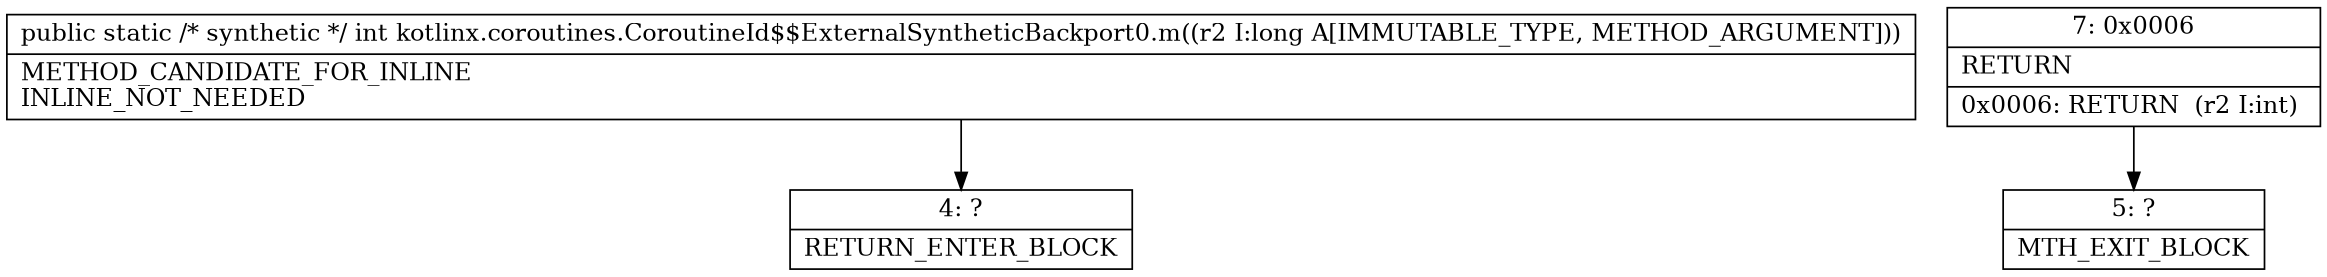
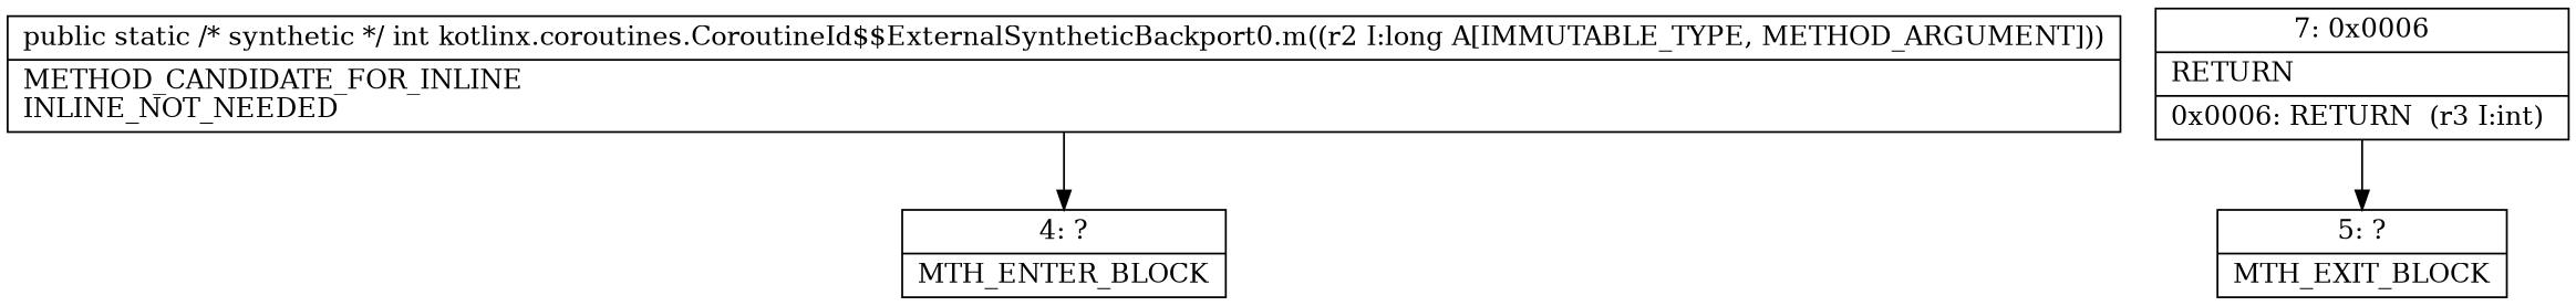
  digraph {
    node [shape=record]
-   n1 [label="{4\:\ ?|RETURN_ENTER_BLOCK\l}"]
-   n2 [label="{7\:\ 0x0006|RETURN\l|0x0006: RETURN  (r2 I:int) \l}"]
+   n1 [label="{4\:\ ?|MTH_ENTER_BLOCK\l}"]
+   n2 [label="{7\:\ 0x0006|RETURN\l|0x0006: RETURN  (r3 I:int) \l}"]
    n3 [label="{5\:\ ?|MTH_EXIT_BLOCK\l}"]
    n4 [label="{public static \/* synthetic *\/ int kotlinx.coroutines.CoroutineId$$ExternalSyntheticBackport0.m((r2 I:long A[IMMUTABLE_TYPE, METHOD_ARGUMENT]))  | METHOD_CANDIDATE_FOR_INLINE\lINLINE_NOT_NEEDED\l}"]
    n2 -> n3
    n4 -> n1
  }
